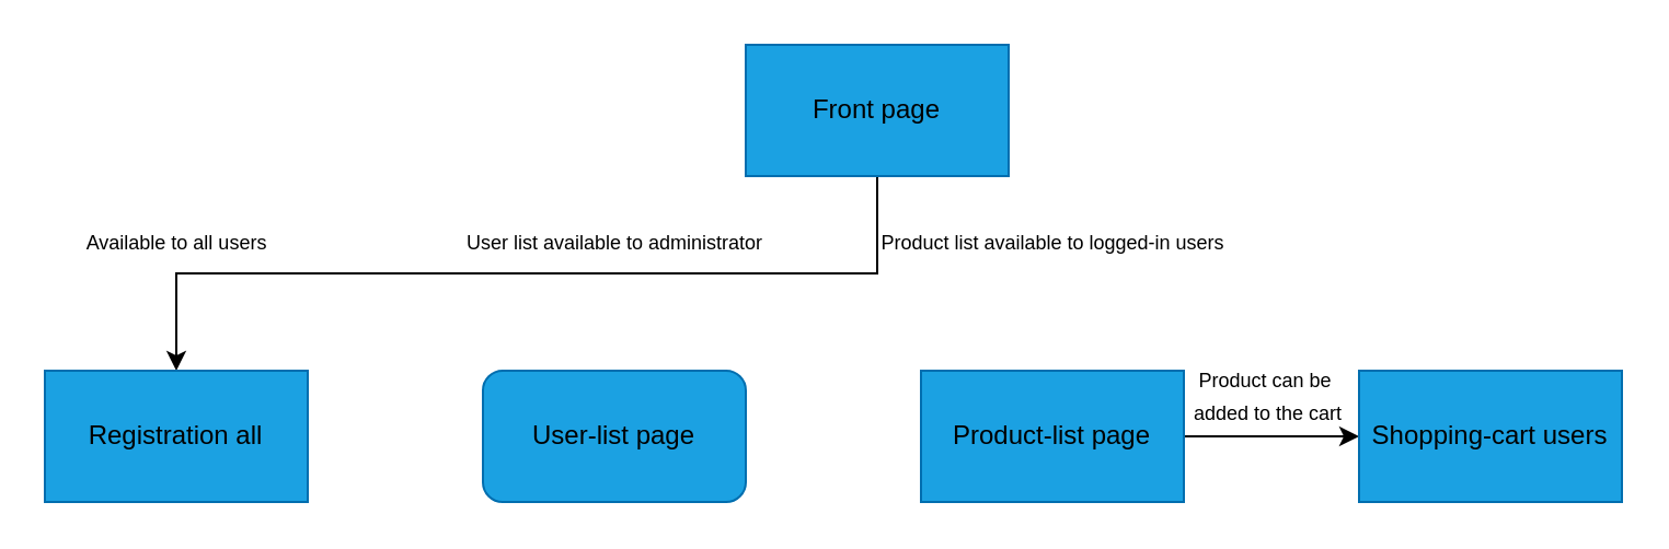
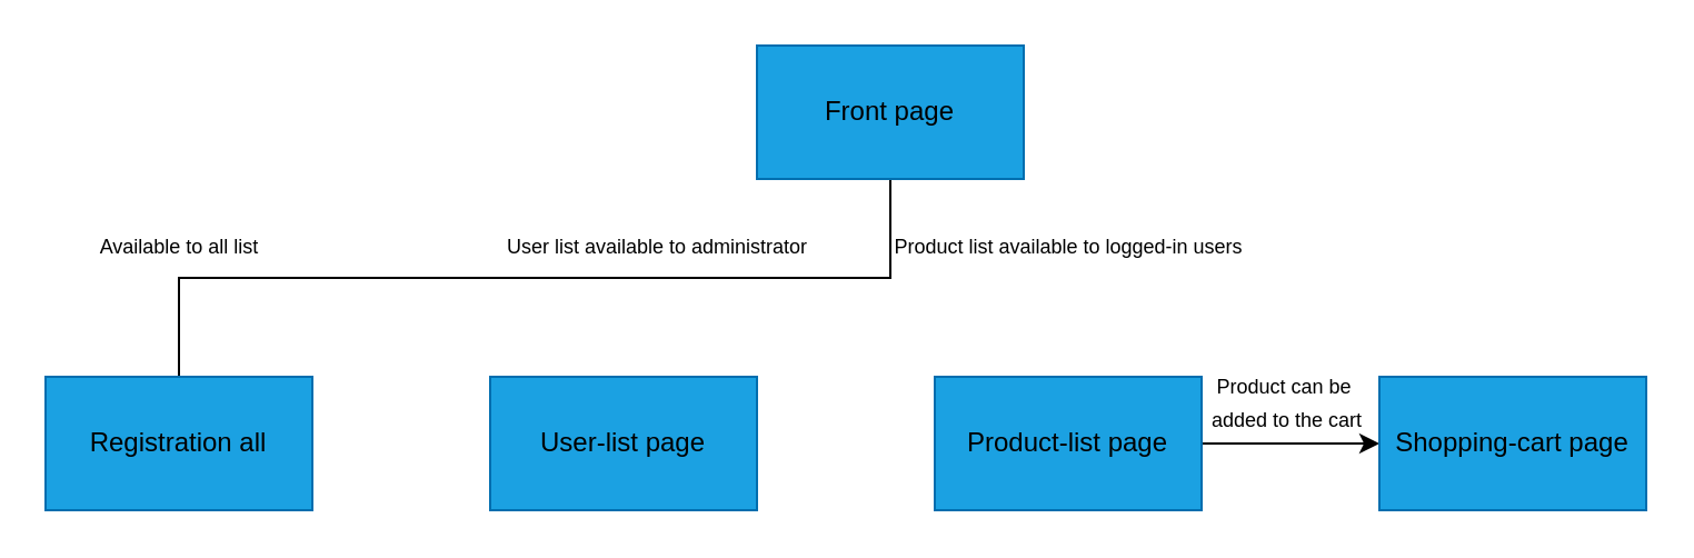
  <mxCell id="0" />
  <mxCell id="1" parent="0" />
- <mxCell id="2" style="edgeStyle=orthogonalEdgeStyle;rounded=0;orthogonalLoop=1;jettySize=auto;html=1;exitX=0.5;exitY=1;exitDx=0;exitDy=0;entryX=0.5;entryY=0;entryDx=0;entryDy=0;" edge="1" parent="1" source="3" target="4"><mxGeometry relative="1" as="geometry" /></mxCell>
+ <mxCell id="2" style="edgeStyle=orthogonalEdgeStyle;rounded=0;orthogonalLoop=1;jettySize=auto;html=1;exitX=0.5;exitY=1;exitDx=0;exitDy=0;entryX=0.5;entryY=0;entryDx=0;entryDy=0;endArrow=none;" edge="1" parent="1" source="3" target="4"><mxGeometry relative="1" as="geometry" /></mxCell>
  <mxCell id="3" value="&lt;font color=&quot;#000000&quot;&gt;&lt;span style=&quot;background-color: rgb(27 , 161 , 226)&quot;&gt;Front page&lt;br&gt;&lt;/span&gt;&lt;/font&gt;" style="whiteSpace=wrap;html=1;fillColor=#1ba1e2;strokeColor=#006EAF;fontColor=#ffffff;" vertex="1" parent="1"><mxGeometry x="340" y="20" width="120" height="60" as="geometry" /></mxCell>
  <mxCell id="4" value="&lt;font color=&quot;#000000&quot;&gt;&lt;span style=&quot;background-color: rgb(27 , 161 , 226)&quot;&gt;Registration all&lt;br&gt;&lt;/span&gt;&lt;/font&gt;" style="whiteSpace=wrap;html=1;fillColor=#1ba1e2;strokeColor=#006EAF;fontColor=#ffffff;" vertex="1" parent="1"><mxGeometry x="20" y="169" width="120" height="60" as="geometry" /></mxCell>
- <mxCell id="5" value="&lt;font color=&quot;#000000&quot;&gt;&lt;span style=&quot;background-color: rgb(27 , 161 , 226)&quot;&gt;User-list page&lt;br&gt;&lt;/span&gt;&lt;/font&gt;" style="whiteSpace=wrap;html=1;fillColor=#1ba1e2;strokeColor=#006EAF;fontColor=#ffffff;rounded=1;" vertex="1" parent="1"><mxGeometry x="220" y="169" width="120" height="60" as="geometry" /></mxCell>
+ <mxCell id="5" value="&lt;font color=&quot;#000000&quot;&gt;&lt;span style=&quot;background-color: rgb(27 , 161 , 226)&quot;&gt;User-list page&lt;br&gt;&lt;/span&gt;&lt;/font&gt;" style="whiteSpace=wrap;html=1;fillColor=#1ba1e2;strokeColor=#006EAF;fontColor=#ffffff;" vertex="1" parent="1"><mxGeometry x="220" y="169" width="120" height="60" as="geometry" /></mxCell>
  <mxCell id="6" style="edgeStyle=none;rounded=0;orthogonalLoop=1;jettySize=auto;html=1;exitX=1;exitY=0.5;exitDx=0;exitDy=0;entryX=0;entryY=0.5;entryDx=0;entryDy=0;" edge="1" parent="1" source="7" target="8"><mxGeometry relative="1" as="geometry" /></mxCell>
  <mxCell id="7" value="&lt;font color=&quot;#000000&quot;&gt;&lt;span style=&quot;background-color: rgb(27 , 161 , 226)&quot;&gt;Product-list page&lt;br&gt;&lt;/span&gt;&lt;/font&gt;" style="whiteSpace=wrap;html=1;fillColor=#1ba1e2;strokeColor=#006EAF;fontColor=#ffffff;" vertex="1" parent="1"><mxGeometry x="420" y="169" width="120" height="60" as="geometry" /></mxCell>
- <mxCell id="8" value="&lt;font color=&quot;#000000&quot;&gt;&lt;span style=&quot;background-color: rgb(27 , 161 , 226)&quot;&gt;Shopping-cart users&lt;br&gt;&lt;/span&gt;&lt;/font&gt;" style="whiteSpace=wrap;html=1;fillColor=#1ba1e2;strokeColor=#006EAF;fontColor=#ffffff;" vertex="1" parent="1"><mxGeometry x="620" y="169" width="120" height="60" as="geometry" /></mxCell>
- <mxCell id="9" value="&lt;font style=&quot;font-size: 9px&quot;&gt;Available to all users&lt;/font&gt;" style="text;html=1;align=center;verticalAlign=middle;resizable=0;points=[];autosize=1;" vertex="1" parent="1"><mxGeometry x="30" y="100" width="100" height="20" as="geometry" /></mxCell>
- <mxCell id="10" value="&lt;font style=&quot;font-size: 9px&quot;&gt;User list available to administrator&lt;/font&gt;" style="text;html=1;align=center;verticalAlign=middle;resizable=0;points=[];autosize=1;" vertex="1" parent="1"><mxGeometry x="205" y="100" width="150" height="20" as="geometry" /></mxCell>
+ <mxCell id="8" value="&lt;font color=&quot;#000000&quot;&gt;&lt;span style=&quot;background-color: rgb(27 , 161 , 226)&quot;&gt;Shopping-cart page&lt;br&gt;&lt;/span&gt;&lt;/font&gt;" style="whiteSpace=wrap;html=1;fillColor=#1ba1e2;strokeColor=#006EAF;fontColor=#ffffff;" vertex="1" parent="1"><mxGeometry x="620" y="169" width="120" height="60" as="geometry" /></mxCell>
+ <mxCell id="9" value="&lt;font style=&quot;font-size: 9px&quot;&gt;Available to all list&lt;/font&gt;" style="text;html=1;align=center;verticalAlign=middle;resizable=0;points=[];autosize=1;" vertex="1" parent="1"><mxGeometry x="30" y="100" width="100" height="20" as="geometry" /></mxCell>
+ <mxCell id="10" value="&lt;font style=&quot;font-size: 9px&quot;&gt;User list available to administrator&lt;/font&gt;" style="text;html=1;align=center;verticalAlign=middle;resizable=0;points=[];autosize=1;" vertex="1" parent="1"><mxGeometry x="220" y="100" width="150" height="20" as="geometry" /></mxCell>
  <mxCell id="11" value="&lt;font style=&quot;font-size: 9px&quot;&gt;Product list available to logged-in users&lt;/font&gt;" style="text;html=1;align=center;verticalAlign=middle;resizable=0;points=[];autosize=1;" vertex="1" parent="1"><mxGeometry x="395" y="100" width="170" height="20" as="geometry" /></mxCell>
  <mxCell id="12" value="&lt;font style=&quot;font-size: 9px&quot;&gt;Product can be&lt;br&gt;&amp;nbsp;added to the cart&lt;/font&gt;" style="text;html=1;align=center;verticalAlign=middle;resizable=0;points=[];autosize=1;" vertex="1" parent="1"><mxGeometry x="532" y="160" width="90" height="40" as="geometry" /></mxCell>
